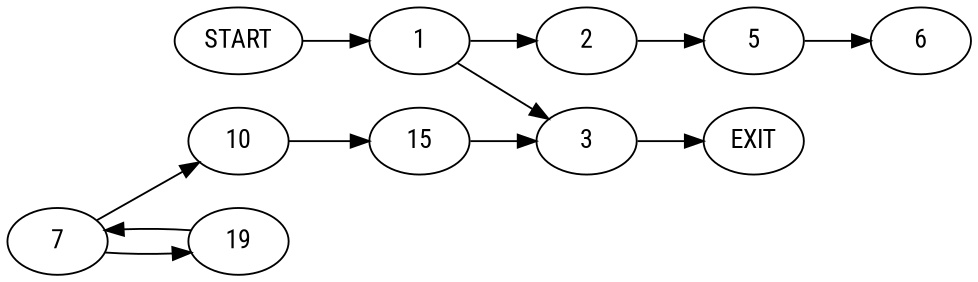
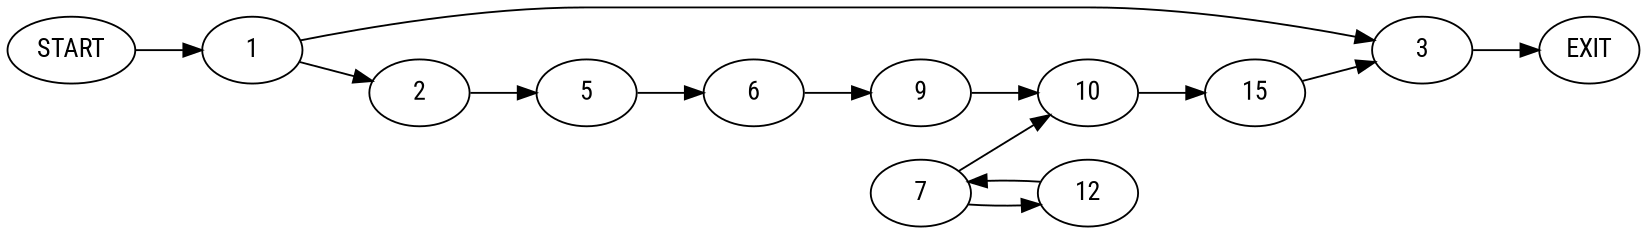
  digraph {
    fontname="Roboto Condensed"
    rankdir=LR
    node [fontname="Roboto Condensed"]
    edge [fontname="Roboto Condensed"]
    n1 [label=START]
    1
    2
    3
    n5 [label=EXIT]
    5
    6
    7
    10
-   12 [label=19]
+   12
+   9
    n12 [label=15]
    n1 -> 1
    1 -> 2
    1 -> 3
    2 -> 5
    3 -> n5
    5 -> 6
+   6 -> 9
    7 -> 10
    7 -> 12
    10 -> n12
    12 -> 7
+   9 -> 10
    n12 -> 3
  }
